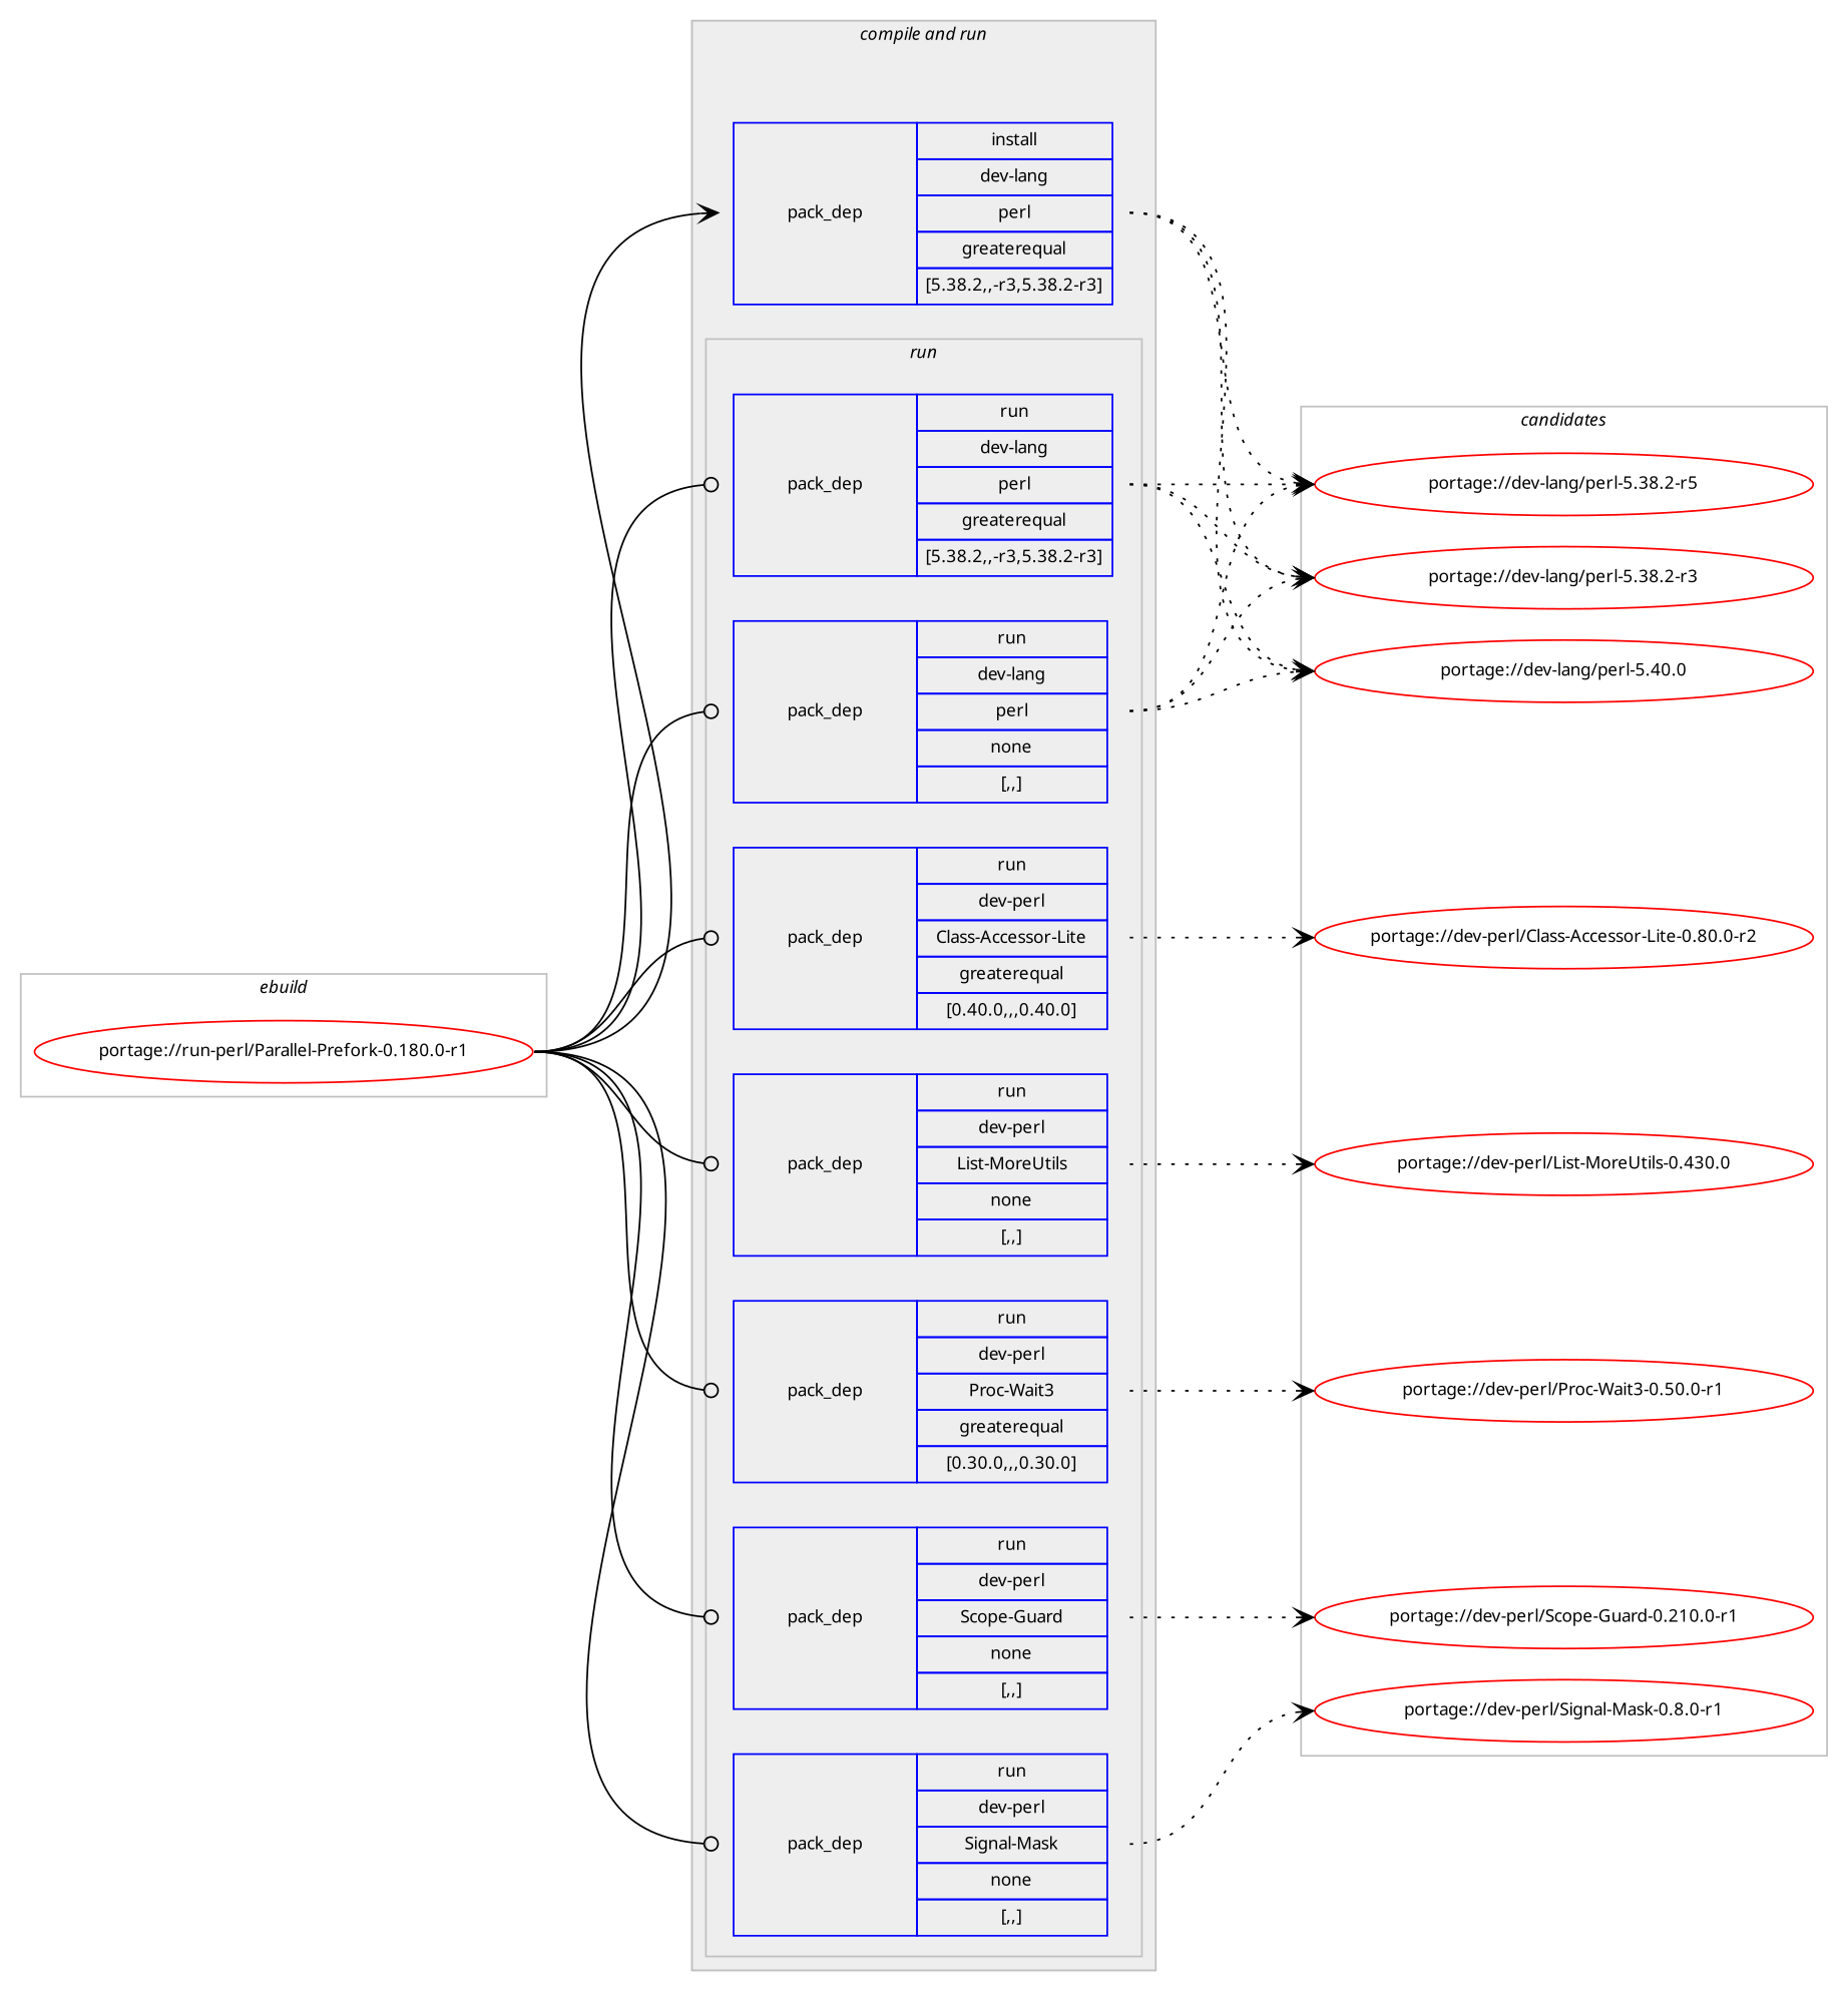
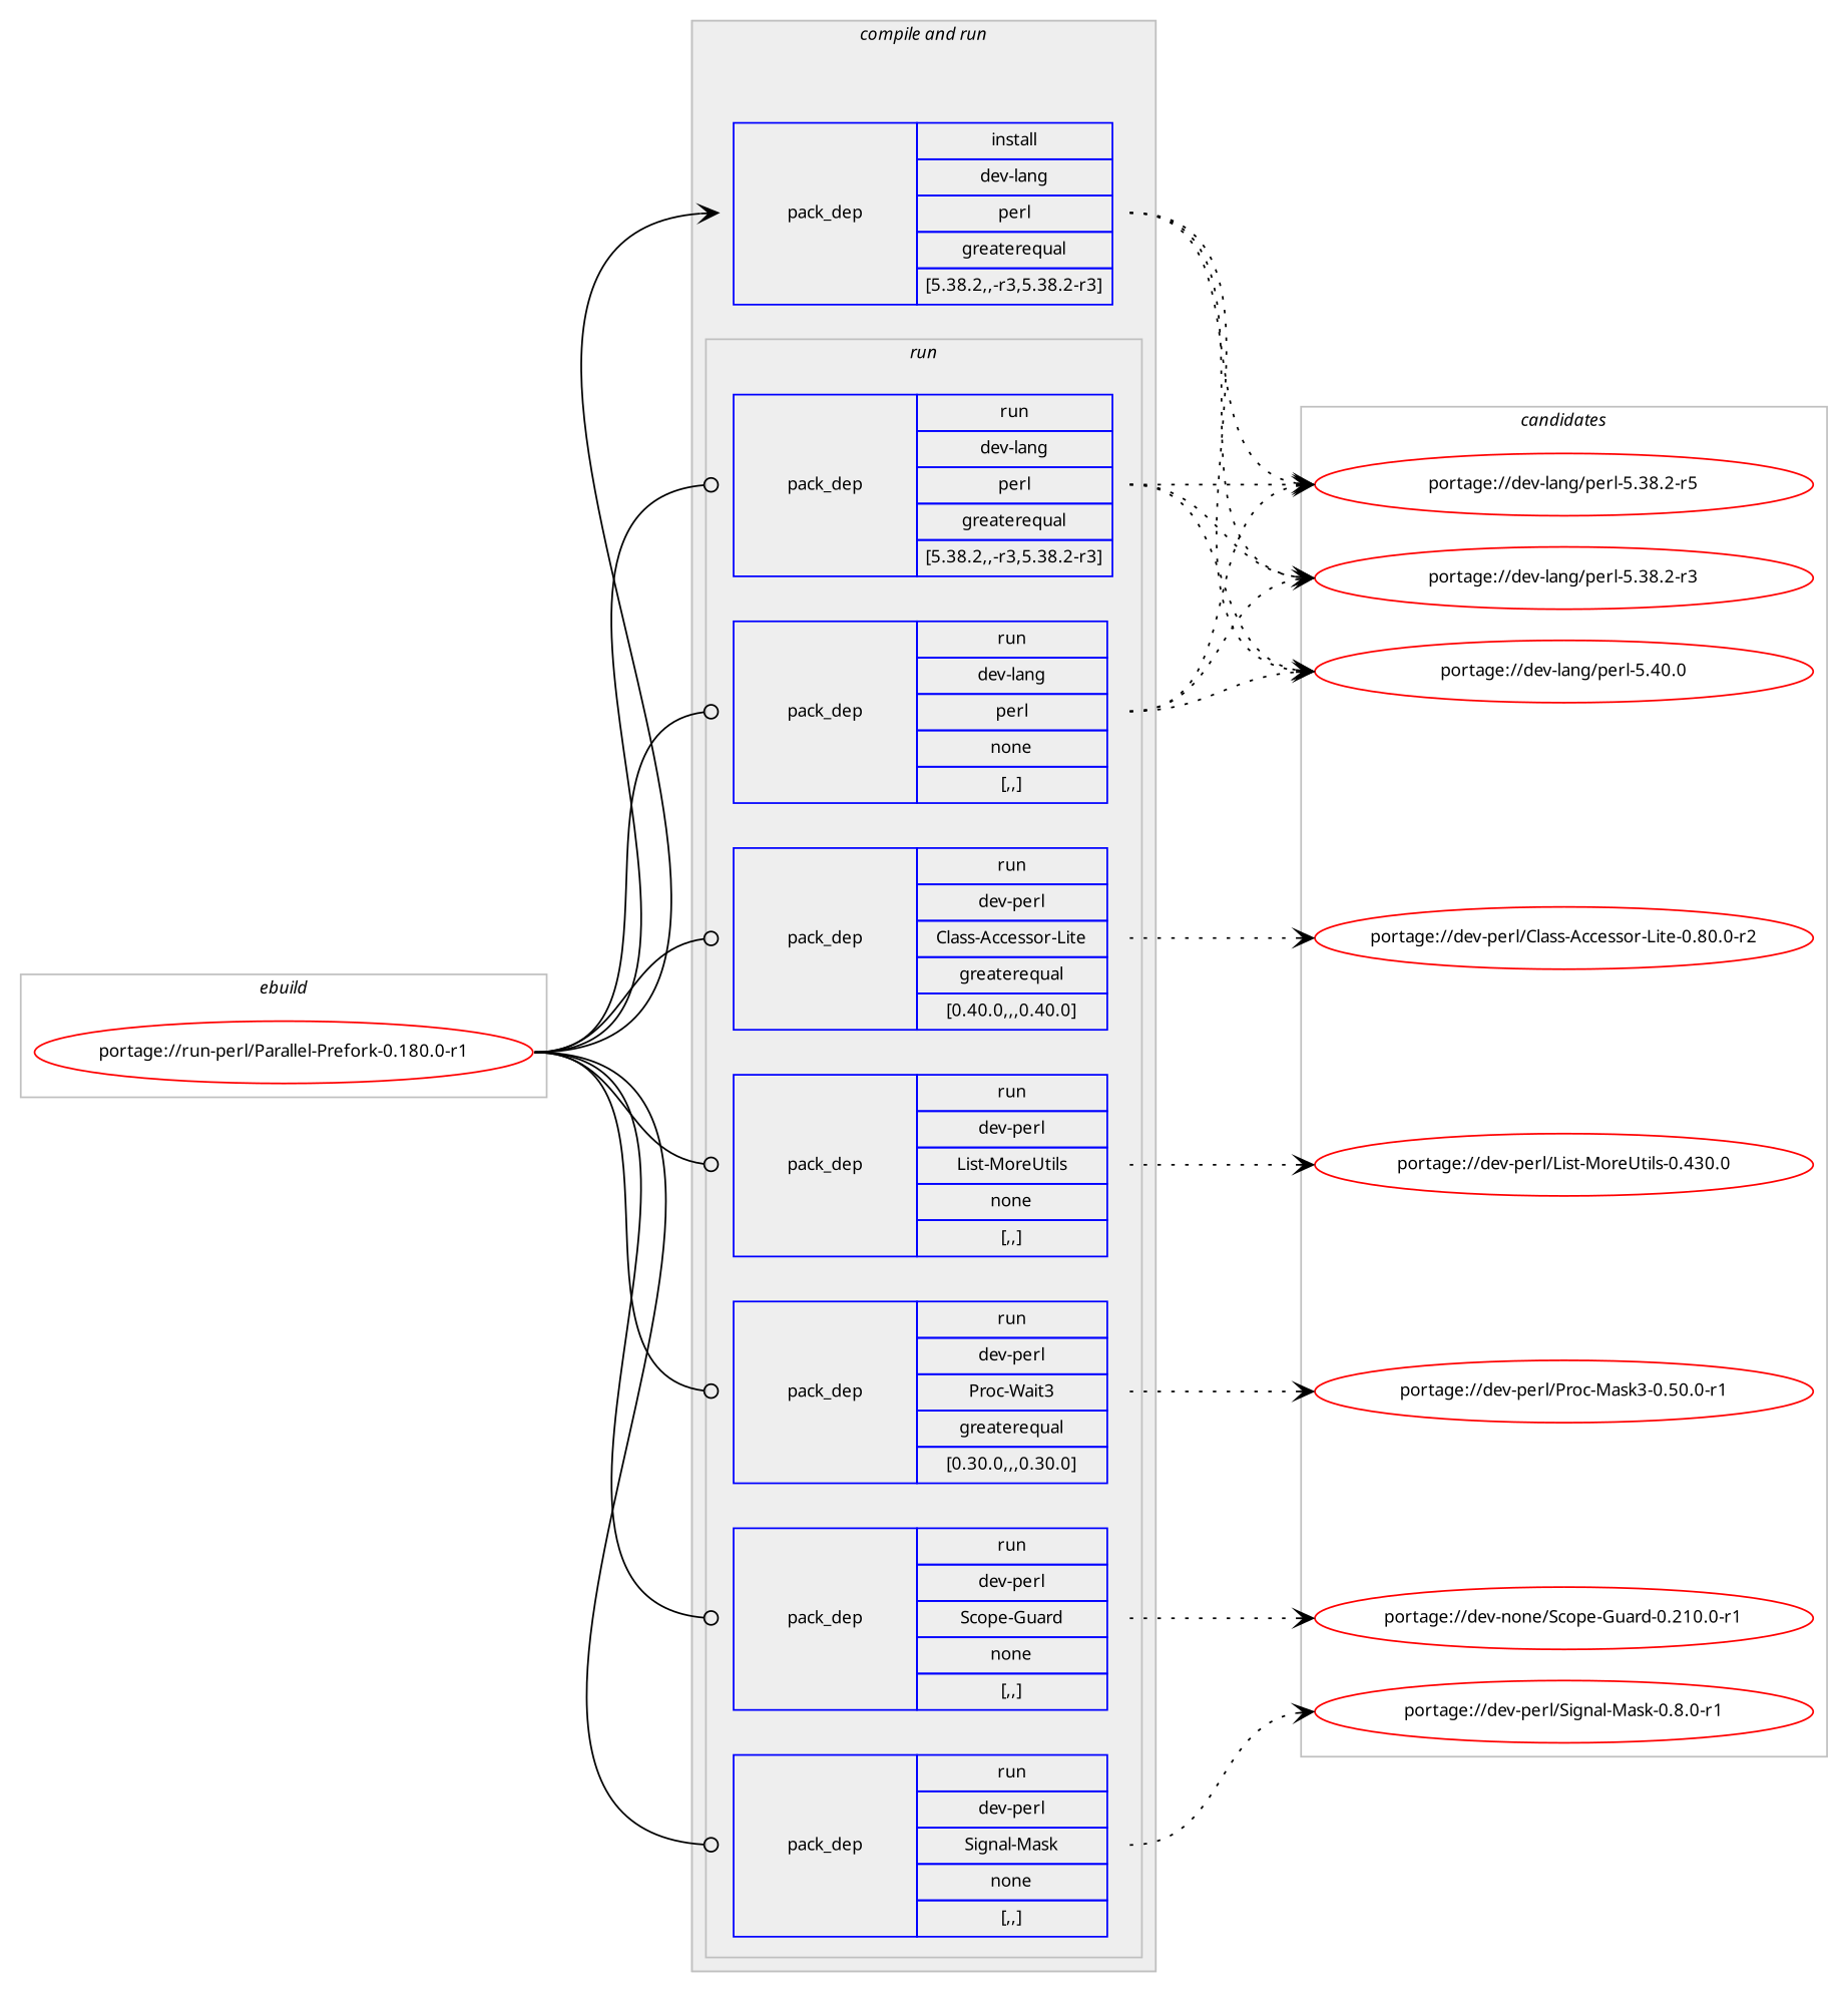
  digraph {
    compound=true
    concentrate=true
    fontname="Noto Sans"
    fontsize=10
    newrank=true
    rankdir=LR
    ranksep=1.5
    node [color=red fontname="Noto Sans" fontsize=10]
    edge [arrowhead=vee fontname="Noto Sans" headport=w style=dotted tailport=e weight=100]
    n1 [label="portage://run-perl/Parallel-Prefork-0.180.0-r1" width=4]
    n2 [color=blue label=<<TABLE BORDER="0" CELLBORDER="1" CELLSPACING="0" CELLPADDING="4" WIDTH="220"><TR><TD ROWSPAN="6" CELLPADDING="30">pack_dep</TD></TR><TR><TD WIDTH="110">install</TD></TR><TR><TD>dev-lang</TD></TR><TR><TD>perl</TD></TR><TR><TD>greaterequal</TD></TR><TR><TD>[5.38.2,,-r3,5.38.2-r3]</TD></TR></TABLE>> shape=none]
    n3 [color=blue label=<<TABLE BORDER="0" CELLBORDER="1" CELLSPACING="0" CELLPADDING="4" WIDTH="220"><TR><TD ROWSPAN="6" CELLPADDING="30">pack_dep</TD></TR><TR><TD WIDTH="110">run</TD></TR><TR><TD>dev-lang</TD></TR><TR><TD>perl</TD></TR><TR><TD>greaterequal</TD></TR><TR><TD>[5.38.2,,-r3,5.38.2-r3]</TD></TR></TABLE>> shape=none]
    n4 [color=blue label=<<TABLE BORDER="0" CELLBORDER="1" CELLSPACING="0" CELLPADDING="4" WIDTH="220"><TR><TD ROWSPAN="6" CELLPADDING="30">pack_dep</TD></TR><TR><TD WIDTH="110">run</TD></TR><TR><TD>dev-lang</TD></TR><TR><TD>perl</TD></TR><TR><TD>none</TD></TR><TR><TD>[,,]</TD></TR></TABLE>> shape=none]
    n5 [color=blue label=<<TABLE BORDER="0" CELLBORDER="1" CELLSPACING="0" CELLPADDING="4" WIDTH="220"><TR><TD ROWSPAN="6" CELLPADDING="30">pack_dep</TD></TR><TR><TD WIDTH="110">run</TD></TR><TR><TD>dev-perl</TD></TR><TR><TD>Class-Accessor-Lite</TD></TR><TR><TD>greaterequal</TD></TR><TR><TD>[0.40.0,,,0.40.0]</TD></TR></TABLE>> shape=none]
    n6 [color=blue label=<<TABLE BORDER="0" CELLBORDER="1" CELLSPACING="0" CELLPADDING="4" WIDTH="220"><TR><TD ROWSPAN="6" CELLPADDING="30">pack_dep</TD></TR><TR><TD WIDTH="110">run</TD></TR><TR><TD>dev-perl</TD></TR><TR><TD>List-MoreUtils</TD></TR><TR><TD>none</TD></TR><TR><TD>[,,]</TD></TR></TABLE>> shape=none]
    n7 [color=blue label=<<TABLE BORDER="0" CELLBORDER="1" CELLSPACING="0" CELLPADDING="4" WIDTH="220"><TR><TD ROWSPAN="6" CELLPADDING="30">pack_dep</TD></TR><TR><TD WIDTH="110">run</TD></TR><TR><TD>dev-perl</TD></TR><TR><TD>Proc-Wait3</TD></TR><TR><TD>greaterequal</TD></TR><TR><TD>[0.30.0,,,0.30.0]</TD></TR></TABLE>> shape=none]
    n8 [color=blue label=<<TABLE BORDER="0" CELLBORDER="1" CELLSPACING="0" CELLPADDING="4" WIDTH="220"><TR><TD ROWSPAN="6" CELLPADDING="30">pack_dep</TD></TR><TR><TD WIDTH="110">run</TD></TR><TR><TD>dev-perl</TD></TR><TR><TD>Scope-Guard</TD></TR><TR><TD>none</TD></TR><TR><TD>[,,]</TD></TR></TABLE>> shape=none]
    n9 [color=blue label=<<TABLE BORDER="0" CELLBORDER="1" CELLSPACING="0" CELLPADDING="4" WIDTH="220"><TR><TD ROWSPAN="6" CELLPADDING="30">pack_dep</TD></TR><TR><TD WIDTH="110">run</TD></TR><TR><TD>dev-perl</TD></TR><TR><TD>Signal-Mask</TD></TR><TR><TD>none</TD></TR><TR><TD>[,,]</TD></TR></TABLE>> shape=none]
    n10 [label="portage://dev-lang/perl-5.40.0" width=4]
    n11 [label="portage://dev-lang/perl-5.38.2-r5" width=4]
    n12 [label="portage://dev-lang/perl-5.38.2-r3" width=4]
    n13 [label="portage://dev-perl/Class-Accessor-Lite-0.80.0-r2" width=4]
    n14 [label="portage://dev-perl/List-MoreUtils-0.430.0" width=4]
-   n15 [label="portage://dev-perl/Proc-Wait3-0.50.0-r1" width=4]
-   n16 [label="portage://dev-perl/Scope-Guard-0.210.0-r1" width=4]
+   n15 [label="portage://dev-perl/Proc-Mask3-0.50.0-r1" width=4]
+   n16 [label="portage://dev-none/Scope-Guard-0.210.0-r1" width=4]
    n17 [label="portage://dev-perl/Signal-Mask-0.8.0-r1" width=4]
    subgraph cluster_1 {
      color=gray
      label=<<i>ebuild</i>>
      n1
    }
    subgraph cluster_2 {
      color=gray
      label=<<i>dependencies</i>>
      subgraph cluster_3 {
        color=gray
        fillcolor="#eeeeee"
        label=<<i>compile</i>>
        style=filled
        subgraph sub_4 {
          color=gray
          fillcolor="#eeeeee"
          label=<<i>compile</i>>
          style=filled
          n2
        }
      }
      subgraph cluster_5 {
        color=gray
        fillcolor="#eeeeee"
        label=<<i>compile and run</i>>
        style=filled
      }
      subgraph cluster_6 {
        color=gray
        fillcolor="#eeeeee"
        label=<<i>run</i>>
        style=filled
        subgraph sub_7 {
          color=gray
          fillcolor="#eeeeee"
          label=<<i>run</i>>
          style=filled
          n3
        }
        subgraph sub_8 {
          color=gray
          fillcolor="#eeeeee"
          label=<<i>run</i>>
          style=filled
          n4
        }
        subgraph sub_9 {
          color=gray
          fillcolor="#eeeeee"
          label=<<i>run</i>>
          style=filled
          n5
        }
        subgraph sub_10 {
          color=gray
          fillcolor="#eeeeee"
          label=<<i>run</i>>
          style=filled
          n6
        }
        subgraph sub_11 {
          color=gray
          fillcolor="#eeeeee"
          label=<<i>run</i>>
          style=filled
          n7
        }
        subgraph sub_12 {
          color=gray
          fillcolor="#eeeeee"
          label=<<i>run</i>>
          style=filled
          n8
        }
        subgraph sub_13 {
          color=gray
          fillcolor="#eeeeee"
          label=<<i>run</i>>
          style=filled
          n9
        }
      }
    }
    subgraph cluster_14 {
      color=gray
      label=<<i>candidates</i>>
      rank=same
      subgraph sub_15 {
        color=black
        label=<<i>candidates</i>>
        nodesep=1
        rank=same
        n10
        n11
        n12
      }
      subgraph sub_16 {
        color=black
        label=<<i>candidates</i>>
        nodesep=1
        rank=same
        n10
        n11
        n12
      }
      subgraph sub_17 {
        color=black
        label=<<i>candidates</i>>
        nodesep=1
        rank=same
        n10
        n11
        n12
      }
      subgraph sub_18 {
        color=black
        label=<<i>candidates</i>>
        nodesep=1
        rank=same
        n13
      }
      subgraph sub_19 {
        color=black
        label=<<i>candidates</i>>
        nodesep=1
        rank=same
        n14
      }
      subgraph sub_20 {
        color=black
        label=<<i>candidates</i>>
        nodesep=1
        rank=same
        n15
      }
      subgraph sub_21 {
        color=black
        label=<<i>candidates</i>>
        nodesep=1
        rank=same
        n16
      }
      subgraph sub_22 {
        color=black
        label=<<i>candidates</i>>
        nodesep=1
        rank=same
        n17
      }
    }
    n1 -> n2 [style=solid weight=20]
    n1 -> n3 [arrowhead=odot style=solid weight=20]
    n1 -> n4 [arrowhead=odot style=solid weight=20]
    n1 -> n5 [arrowhead=odot style=solid weight=20]
    n1 -> n6 [arrowhead=odot style=solid weight=20]
    n1 -> n7 [arrowhead=odot style=solid weight=20]
    n1 -> n8 [arrowhead=odot style=solid weight=20]
    n1 -> n9 [arrowhead=odot style=solid weight=20]
    n2 -> n10
    n2 -> n11
    n2 -> n12
    n3 -> n10
    n3 -> n11
    n3 -> n12
    n4 -> n10
    n4 -> n11
    n4 -> n12
    n5 -> n13
    n6 -> n14
    n7 -> n15
    n8 -> n16
    n9 -> n17
  }
